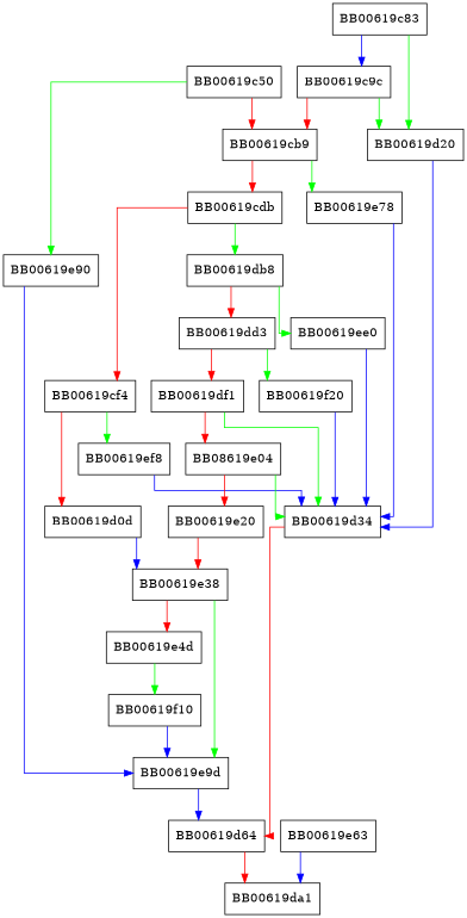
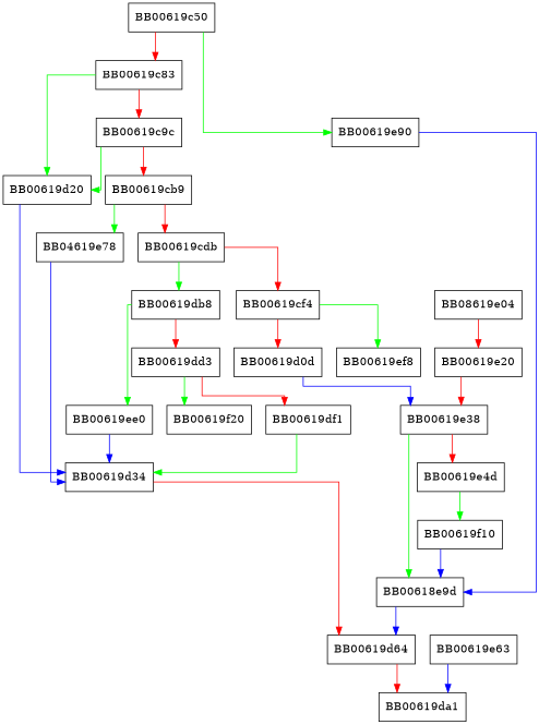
  digraph {
    splines=ortho
    node [shape=box]
    edge [color=red]
    BB00619c50
    BB00619e90
    BB00619c83
-   BB00619e9d
+   BB00619e9d [label=BB00618e9d]
    BB00619d20
    BB00619c9c
    BB00619d64
    BB00619d34
    BB00619cb9
-   BB00619e78
+   BB00619e78 [label=BB04619e78]
    BB00619cdb
    BB00619db8
    BB00619cf4
    BB00619ee0
    BB00619dd3
    BB00619ef8
    BB00619d0d
    BB00619f20
    BB00619df1
    BB00619e38
    BB00619e4d
    BB00619f10
    BB00619da1
    n24 [label=BB08619e04]
    BB00619e20
    BB00619e63
    BB00619c50 -> BB00619e90 [color=green]
-   BB00619c50 -> BB00619cb9
+   BB00619c50 -> BB00619c83
    BB00619e90 -> BB00619e9d [color=blue]
    BB00619c83 -> BB00619d20 [color=green]
-   BB00619c83 -> BB00619c9c [color=blue]
+   BB00619c83 -> BB00619c9c
    BB00619e9d -> BB00619d64 [color=blue]
    BB00619d20 -> BB00619d34 [color=blue]
    BB00619c9c -> BB00619d20 [color=green]
    BB00619c9c -> BB00619cb9
    BB00619d64 -> BB00619da1
    BB00619d34 -> BB00619d64
    BB00619cb9 -> BB00619e78 [color=green]
    BB00619cb9 -> BB00619cdb
    BB00619e78 -> BB00619d34 [color=blue]
    BB00619cdb -> BB00619db8 [color=green]
    BB00619cdb -> BB00619cf4
    BB00619db8 -> BB00619ee0 [color=green]
    BB00619db8 -> BB00619dd3
    BB00619cf4 -> BB00619ef8 [color=green]
    BB00619cf4 -> BB00619d0d
    BB00619ee0 -> BB00619d34 [color=blue]
    BB00619dd3 -> BB00619f20 [color=green]
    BB00619dd3 -> BB00619df1
-   BB00619ef8 -> BB00619d34 [color=blue]
    BB00619d0d -> BB00619e38 [color=blue]
-   BB00619f20 -> BB00619d34 [color=blue]
    BB00619df1 -> BB00619d34 [color=green]
-   BB00619df1 -> n24
    BB00619e38 -> BB00619e9d [color=green]
    BB00619e38 -> BB00619e4d
    BB00619e4d -> BB00619f10 [color=green]
    BB00619f10 -> BB00619e9d [color=blue]
-   n24 -> BB00619d34 [color=green]
    n24 -> BB00619e20
    BB00619e20 -> BB00619e38
    BB00619e63 -> BB00619da1 [color=blue]
  }
